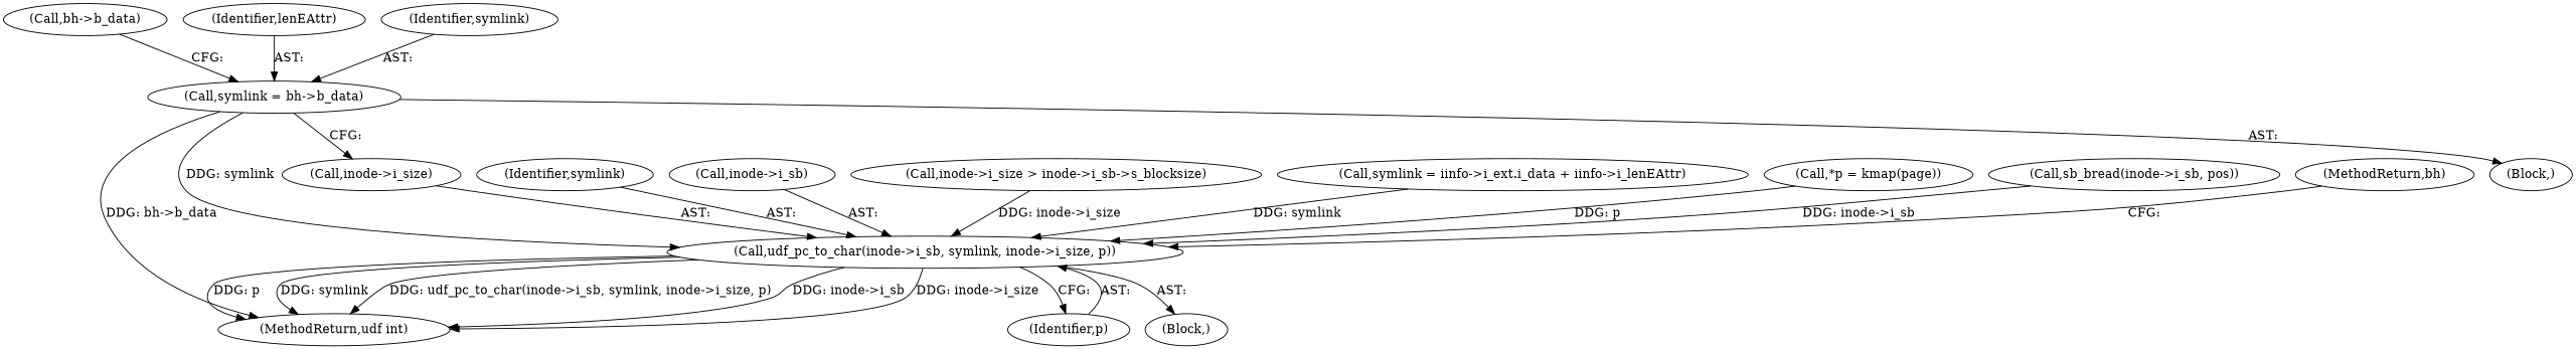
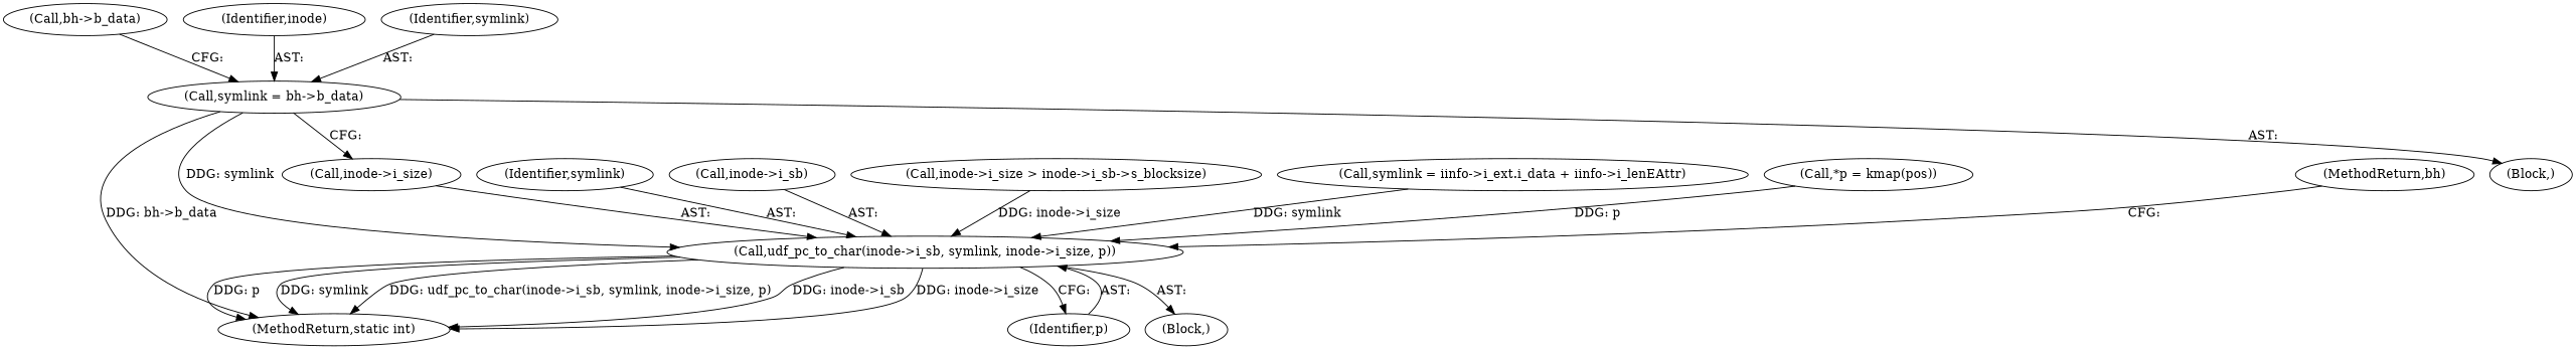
  digraph {
    fontname="DejaVu Serif"
    node [fontname="DejaVu Serif"]
    edge [fontname="DejaVu Serif"]
    n1 [label="(Call,symlink = bh->b_data)"]
    n2 [label="(Call,udf_pc_to_char(inode->i_sb, symlink, inode->i_size, p))"]
-   n3 [label="(MethodReturn,udf int)"]
+   n3 [label="(MethodReturn,static int)"]
    n4 [label="(Block,)"]
    n5 [label="(Call,inode->i_size)"]
    n6 [label="(Identifier,p)"]
    n7 [label="(Block,)"]
    n8 [label="(Call,bh->b_data)"]
    n9 [label="(Identifier,symlink)"]
    n10 [label="(Call,inode->i_sb)"]
    n11 [label="(Call,inode->i_size > inode->i_sb->s_blocksize)"]
    n12 [label="(Call,symlink = iinfo->i_ext.i_data + iinfo->i_lenEAttr)"]
-   n13 [label="(Call,*p = kmap(page))"]
-   n14 [label="(Identifier,lenEAttr)"]
+   n13 [label="(Call,*p = kmap(pos))"]
+   n14 [label="(Identifier,inode)"]
    n15 [label="(Identifier,symlink)"]
-   n16 [label="(Call,sb_bread(inode->i_sb, pos))"]
    n17 [label="(MethodReturn,bh)"]
    n1 -> n2 [label="DDG: symlink"]
    n1 -> n3 [label="DDG: bh->b_data"]
    n1 -> n4 [label="AST: "]
    n1 -> n5 [label="CFG: "]
    n2 -> n3 [label="DDG: p"]
    n2 -> n3 [label="DDG: symlink"]
    n2 -> n3 [label="DDG: udf_pc_to_char(inode->i_sb, symlink, inode->i_size, p)"]
    n2 -> n3 [label="DDG: inode->i_sb"]
    n2 -> n3 [label="DDG: inode->i_size"]
    n2 -> n6 [label="CFG: "]
    n2 -> n7 [label="AST: "]
    n5 -> n2 [label="AST: "]
    n6 -> n2 [label="AST: "]
    n8 -> n1 [label="CFG: "]
    n9 -> n2 [label="AST: "]
    n10 -> n2 [label="AST: "]
    n11 -> n2 [label="DDG: inode->i_size"]
    n12 -> n2 [label="DDG: symlink"]
    n13 -> n2 [label="DDG: p"]
    n14 -> n1 [label="AST: "]
    n15 -> n1 [label="AST: "]
-   n16 -> n2 [label="DDG: inode->i_sb"]
    n17 -> n2 [label="CFG: "]
  }
